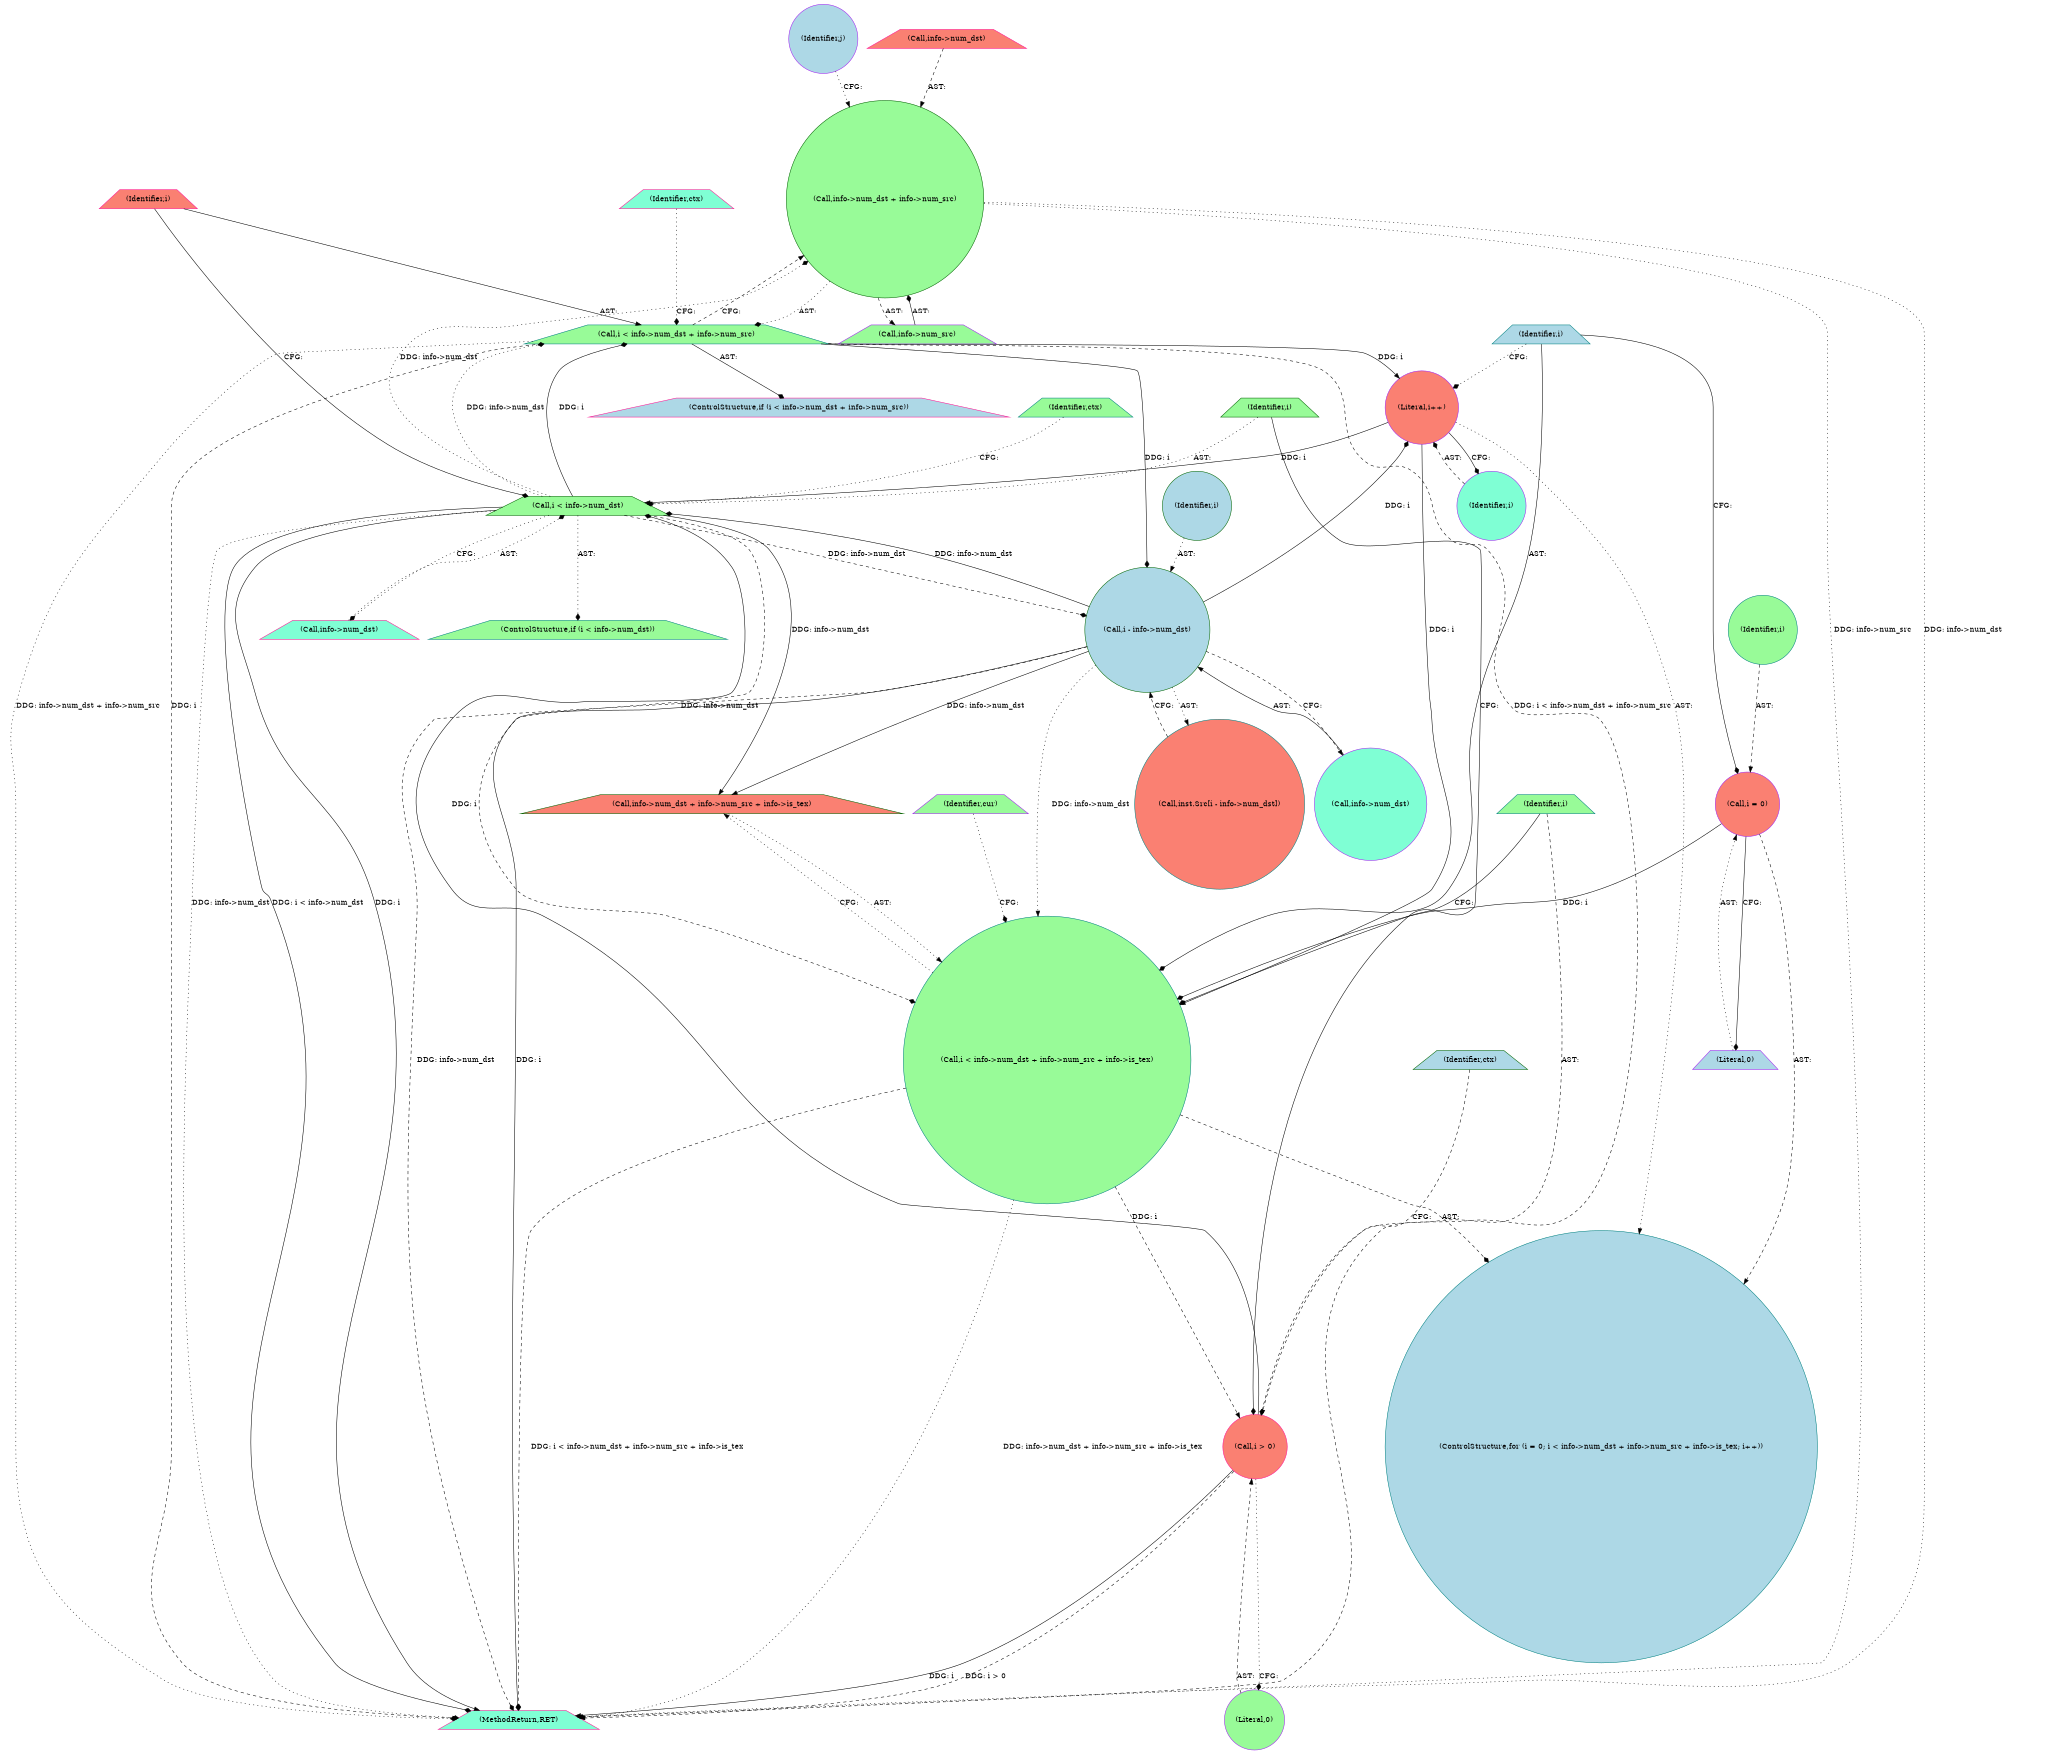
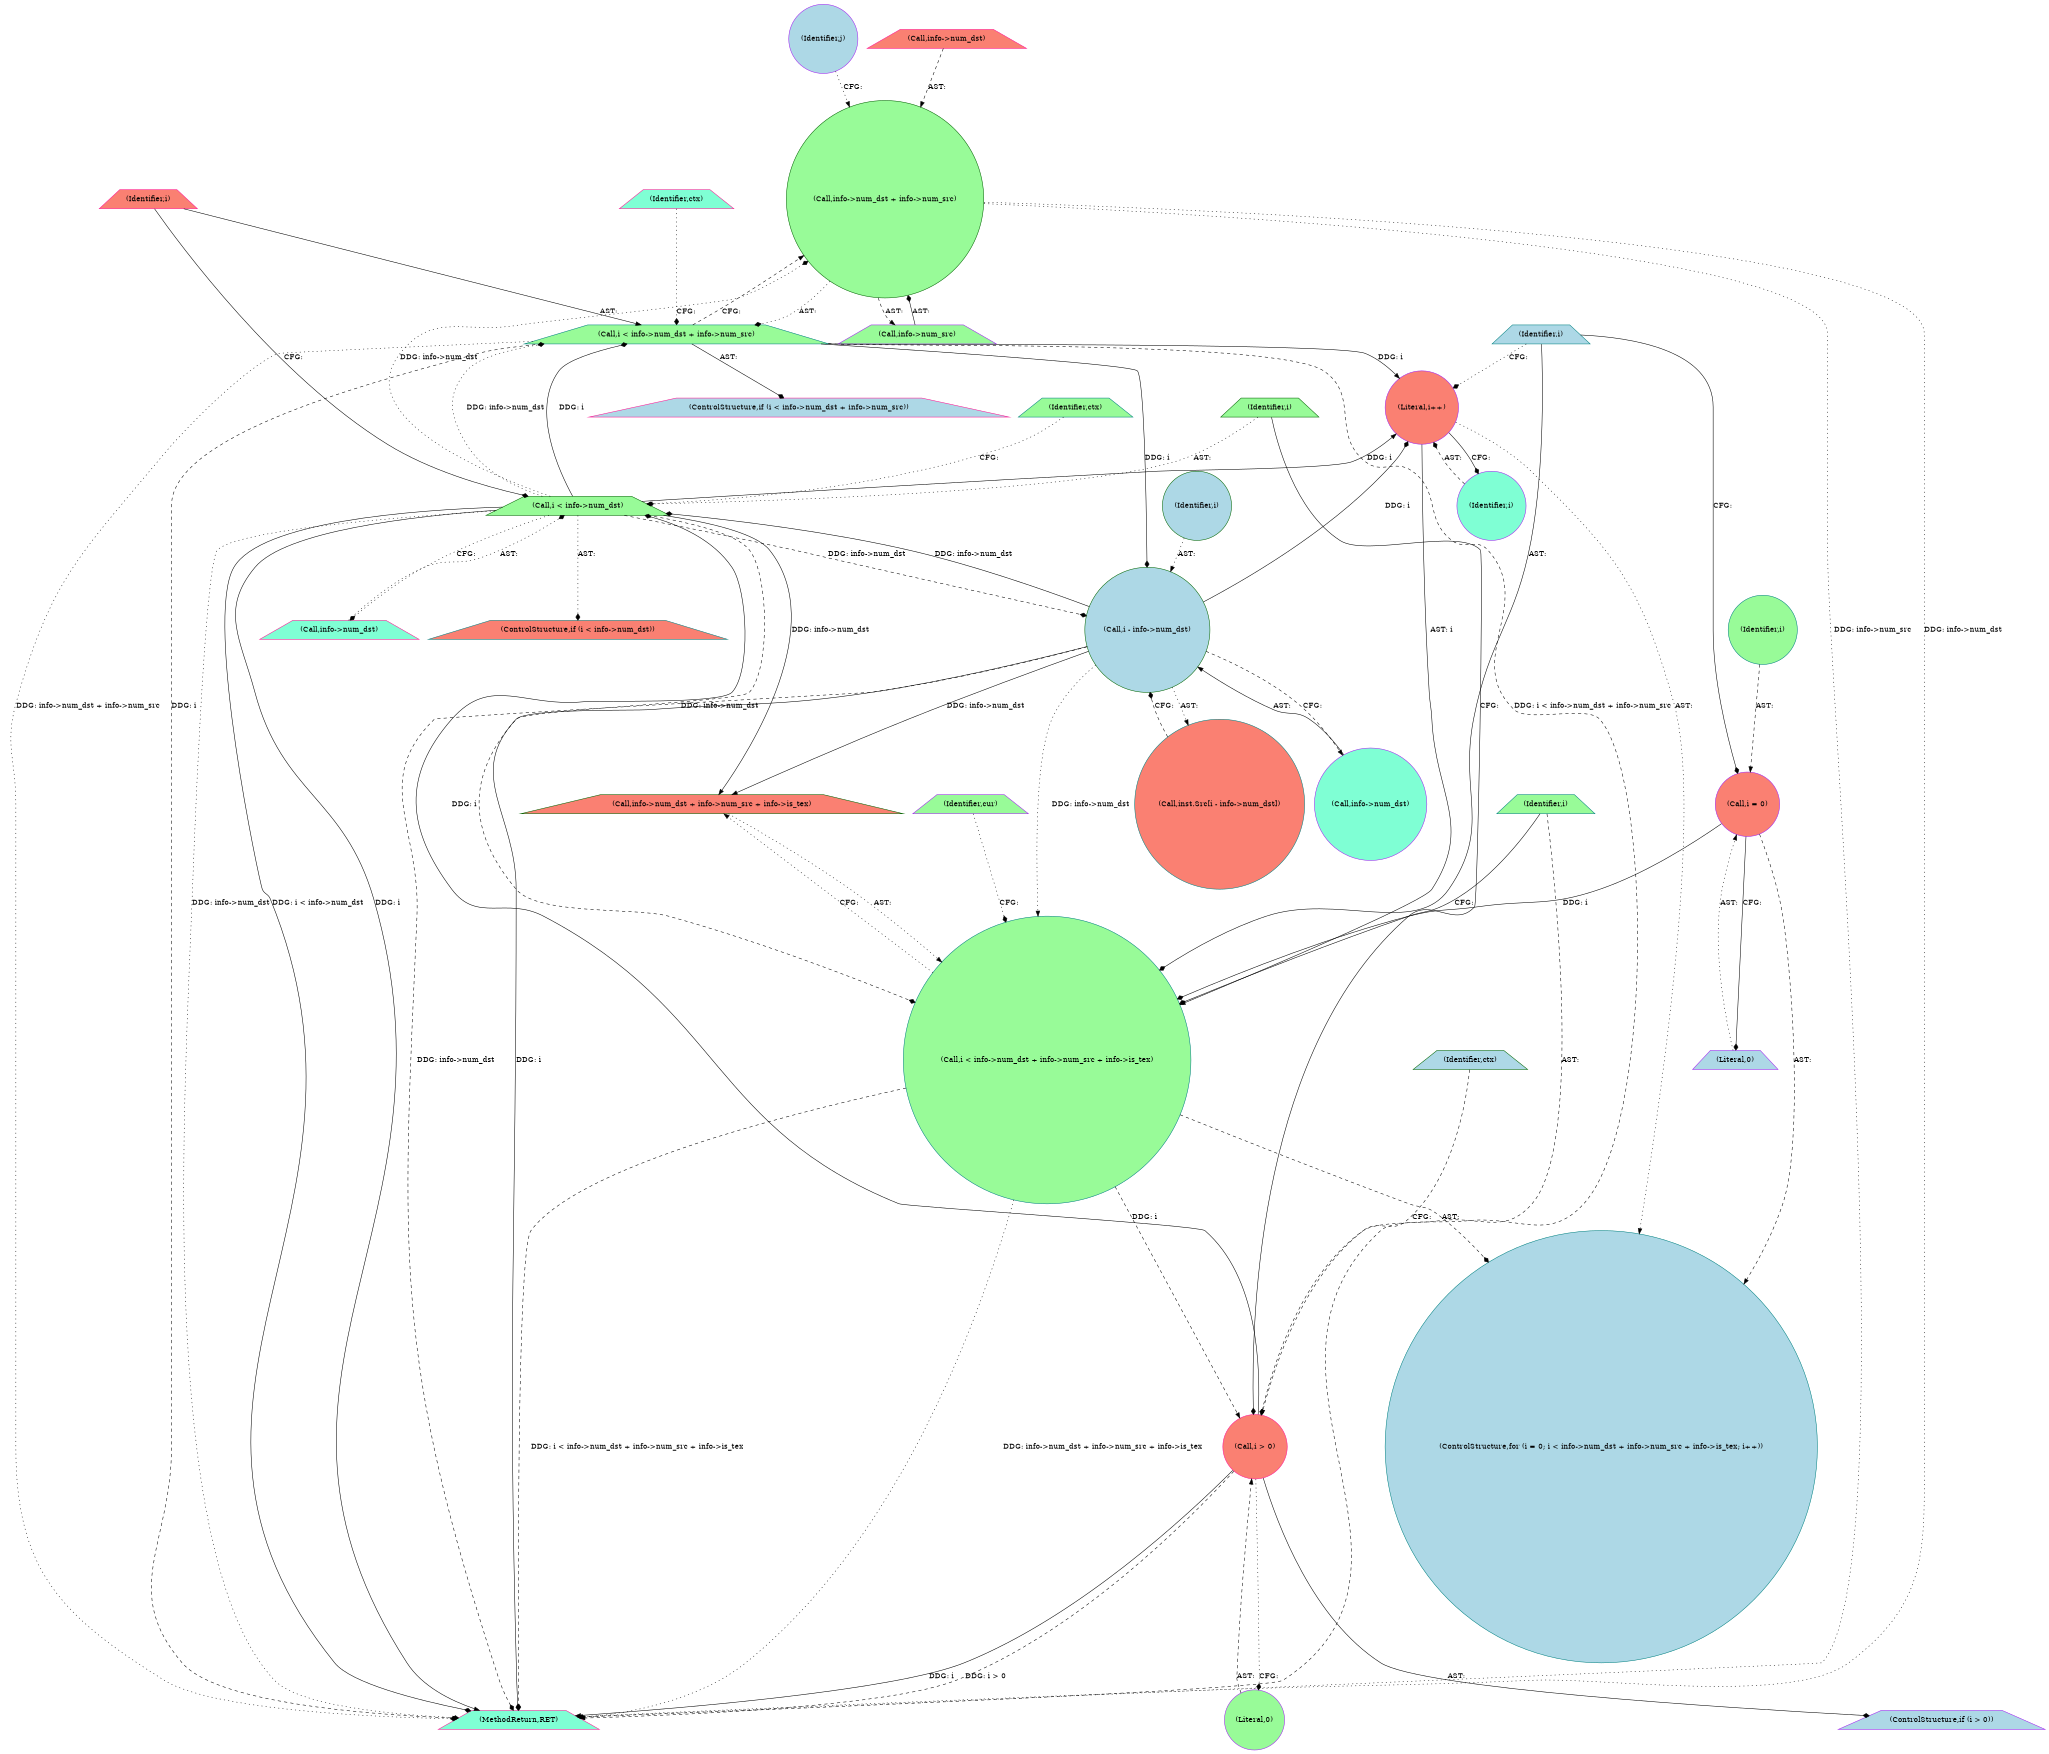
  digraph {
    fontname="DejaVu Serif"
    node [color=purple fillcolor=palegreen fontname="DejaVu Serif" shape=trapezium style=filled]
    edge [arrowhead=diamond fontname="DejaVu Serif" style=solid]
    n1 [color=darkgreen label="(Call,info->num_dst + info->num_src)" shape=circle]
    n2 [color=teal label="(Call,i < info->num_dst + info->num_src)"]
    n3 [label="(Call,info->num_src)"]
    n4 [color=deeppink fillcolor=aquamarine label="(MethodReturn,RET)"]
    n5 [fillcolor=salmon label="(Literal,i++)" shape=circle]
    n6 [color=darkgreen fillcolor=lightblue label="(Call,i - info->num_dst)" shape=circle]
    n7 [color=deeppink fillcolor=lightblue label="(ControlStructure,if (i < info->num_dst + info->num_src))"]
    n8 [color=darkgreen label="(Call,i < info->num_dst)"]
    n9 [color=teal label="(Call,i < info->num_dst + info->num_src + info->is_tex)" shape=circle]
    n10 [color=deeppink fillcolor=aquamarine label="(Call,info->num_dst)"]
-   n11 [color=teal label="(ControlStructure,if (i < info->num_dst))"]
+   n11 [color=teal fillcolor=salmon label="(ControlStructure,if (i < info->num_dst))"]
    n12 [color=darkgreen fillcolor=salmon label="(Call,info->num_dst + info->num_src + info->is_tex)"]
    n13 [color=deeppink fillcolor=salmon label="(Call,i > 0)" shape=circle]
    n14 [color=teal fillcolor=lightblue label="(ControlStructure,for (i = 0; i < info->num_dst + info->num_src + info->is_tex; i++))" shape=circle]
    n15 [fillcolor=aquamarine label="(Identifier,i)" shape=circle]
    n16 [color=teal fillcolor=salmon label="(Call,inst.Src[i - info->num_dst])" shape=circle]
    n17 [fillcolor=aquamarine label="(Call,info->num_dst)" shape=circle]
    n18 [label="(Literal,0)" shape=circle]
+   n19 [fillcolor=lightblue label="(ControlStructure,if (i > 0))"]
    n20 [fillcolor=salmon label="(Call,i = 0)" shape=circle]
    n21 [fillcolor=lightblue label="(Literal,0)"]
    n22 [color=teal fillcolor=lightblue label="(Identifier,i)"]
    n23 [color=teal label="(Identifier,i)" shape=circle]
    n24 [color=deeppink fillcolor=aquamarine label="(Identifier,ctx)"]
    n25 [color=darkgreen fillcolor=lightblue label="(Identifier,i)" shape=circle]
    n26 [color=teal label="(Identifier,i)"]
    n27 [color=teal label="(Identifier,ctx)"]
    n28 [fillcolor=lightblue label="(Identifier,j)" shape=circle]
    n29 [color=darkgreen label="(Identifier,i)"]
    n30 [label="(Identifier,cur)"]
    n31 [color=deeppink fillcolor=salmon label="(Identifier,i)"]
    n32 [color=deeppink fillcolor=salmon label="(Call,info->num_dst)"]
    n33 [color=darkgreen fillcolor=lightblue label="(Identifier,ctx)"]
    n1 -> n2 [label="AST: " style=dotted]
    n1 -> n3 [arrowhead=normal label="AST: " style=dashed]
    n1 -> n4 [arrowhead=normal label="DDG: info->num_src" style=dotted]
    n1 -> n4 [arrowhead=normal label="DDG: info->num_dst" style=dotted]
    n2 -> n1 [arrowhead=normal label="CFG: " style=dashed]
    n2 -> n4 [arrowhead=normal label="DDG: i < info->num_dst + info->num_src" style=dashed]
    n2 -> n4 [label="DDG: info->num_dst + info->num_src" style=dotted]
    n2 -> n4 [arrowhead=normal label="DDG: i" style=dashed]
    n2 -> n5 [arrowhead=normal label="DDG: i"]
    n2 -> n6 [label="DDG: i"]
    n2 -> n7 [label="AST: "]
    n3 -> n1 [label="AST: "]
-   n5 -> n9 [arrowhead=normal label="DDG: i"]
+   n5 -> n9 [arrowhead=normal label="AST: i"]
    n5 -> n14 [arrowhead=normal label="AST: " style=dotted]
    n5 -> n15 [label="CFG: "]
    n6 -> n4 [label="DDG: info->num_dst" style=dashed]
    n6 -> n4 [label="DDG: i"]
    n6 -> n5 [label="DDG: i"]
    n6 -> n8 [label="DDG: info->num_dst"]
    n6 -> n9 [arrowhead=normal label="DDG: info->num_dst" style=dotted]
    n6 -> n12 [arrowhead=normal label="DDG: info->num_dst"]
    n6 -> n16 [arrowhead=normal label="AST: " style=dotted]
    n6 -> n17 [arrowhead=normal label="CFG: " style=dashed]
    n8 -> n1 [label="DDG: info->num_dst" style=dotted]
    n8 -> n2 [label="DDG: i"]
    n8 -> n2 [label="DDG: info->num_dst" style=dotted]
    n8 -> n4 [arrowhead=normal label="DDG: i"]
    n8 -> n4 [label="DDG: info->num_dst" style=dotted]
    n8 -> n4 [label="DDG: i < info->num_dst"]
-   n5 -> n8 [arrowhead=normal label="DDG: i"]
+   n8 -> n5 [arrowhead=normal label="DDG: i"]
    n8 -> n6 [label="DDG: info->num_dst" style=dashed]
    n8 -> n9 [label="DDG: info->num_dst" style=dashed]
    n8 -> n10 [label="CFG: " style=dotted]
    n8 -> n11 [label="AST: " style=dotted]
    n8 -> n12 [arrowhead=normal label="DDG: info->num_dst"]
    n9 -> n4 [arrowhead=normal label="DDG: info->num_dst + info->num_src + info->is_tex" style=dotted]
    n9 -> n4 [label="DDG: i < info->num_dst + info->num_src + info->is_tex" style=dashed]
    n9 -> n12 [arrowhead=normal label="CFG: " style=dotted]
    n9 -> n13 [arrowhead=normal label="DDG: i" style=dashed]
    n9 -> n14 [label="AST: " style=dashed]
    n10 -> n8 [label="AST: " style=dotted]
    n12 -> n9 [arrowhead=normal label="AST: " style=dotted]
    n13 -> n4 [arrowhead=normal label="DDG: i"]
    n13 -> n4 [arrowhead=normal label="DDG: i > 0" style=dashed]
    n13 -> n8 [label="DDG: i"]
    n13 -> n18 [label="CFG: " style=dotted]
+   n13 -> n19 [label="AST: "]
    n15 -> n5 [label="AST: " style=dashed]
-   n16 -> n6 [arrowhead=normal label="CFG: " style=dashed]
+   n16 -> n6 [label="CFG: " style=dashed]
    n17 -> n6 [arrowhead=normal label="AST: "]
    n18 -> n13 [arrowhead=normal label="AST: " style=dashed]
    n20 -> n9 [label="DDG: i"]
    n20 -> n14 [arrowhead=normal label="AST: " style=dashed]
    n20 -> n21 [label="CFG: "]
    n21 -> n20 [arrowhead=normal label="AST: " style=dotted]
    n22 -> n5 [label="CFG: " style=dotted]
    n22 -> n9 [label="AST: "]
    n22 -> n20 [label="CFG: "]
    n23 -> n20 [arrowhead=normal label="AST: " style=dashed]
    n24 -> n2 [label="CFG: " style=dotted]
    n25 -> n6 [arrowhead=normal label="AST: " style=dotted]
    n26 -> n9 [label="CFG: "]
    n26 -> n13 [label="AST: " style=dashed]
    n27 -> n8 [arrowhead=normal label="CFG: " style=dotted]
    n28 -> n1 [arrowhead=normal label="CFG: " style=dotted]
    n29 -> n8 [label="AST: " style=dotted]
    n29 -> n13 [label="CFG: "]
    n30 -> n9 [label="CFG: " style=dotted]
    n31 -> n2 [arrowhead=normal label="AST: "]
    n31 -> n8 [label="CFG: "]
    n32 -> n1 [arrowhead=normal label="AST: " style=dashed]
    n33 -> n13 [arrowhead=normal label="CFG: " style=dashed]
  }
